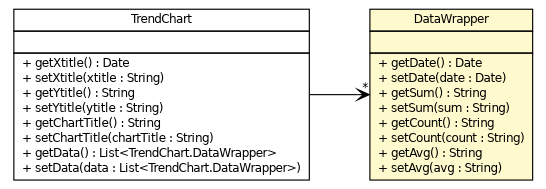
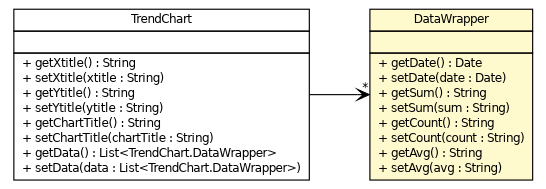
  digraph {
    nodesep=0.25
    rankdir=LR
    ranksep=0.5
    node [fontcolor=black fontname=Helvetica fontsize=10.0 shape=plaintext]
-   n1 [label=<<table title="com.inn.headstartdemo.utils.TrendChart" border="0" cellborder="1" cellspacing="0" cellpadding="2" port="p" href="./TrendChart.html"> 		<tr><td><table border="0" cellspacing="0" cellpadding="1"> <tr><td align="center" balign="center"> TrendChart </td></tr> 		</table></td></tr> 		<tr><td><table border="0" cellspacing="0" cellpadding="1"> <tr><td align="left" balign="left">  </td></tr> 		</table></td></tr> 		<tr><td><table border="0" cellspacing="0" cellpadding="1"> <tr><td align="left" balign="left"> + getXtitle() : Date </td></tr> <tr><td align="left" balign="left"> + setXtitle(xtitle : String) </td></tr> <tr><td align="left" balign="left"> + getYtitle() : String </td></tr> <tr><td align="left" balign="left"> + setYtitle(ytitle : String) </td></tr> <tr><td align="left" balign="left"> + getChartTitle() : String </td></tr> <tr><td align="left" balign="left"> + setChartTitle(chartTitle : String) </td></tr> <tr><td align="left" balign="left"> + getData() : List&lt;TrendChart.DataWrapper&gt; </td></tr> <tr><td align="left" balign="left"> + setData(data : List&lt;TrendChart.DataWrapper&gt;) </td></tr> 		</table></td></tr> 		</table>>]
+   n1 [label=<<table title="com.inn.headstartdemo.utils.TrendChart" border="0" cellborder="1" cellspacing="0" cellpadding="2" port="p" href="./TrendChart.html"> 		<tr><td><table border="0" cellspacing="0" cellpadding="1"> <tr><td align="center" balign="center"> TrendChart </td></tr> 		</table></td></tr> 		<tr><td><table border="0" cellspacing="0" cellpadding="1"> <tr><td align="left" balign="left">  </td></tr> 		</table></td></tr> 		<tr><td><table border="0" cellspacing="0" cellpadding="1"> <tr><td align="left" balign="left"> + getXtitle() : String </td></tr> <tr><td align="left" balign="left"> + setXtitle(xtitle : String) </td></tr> <tr><td align="left" balign="left"> + getYtitle() : String </td></tr> <tr><td align="left" balign="left"> + setYtitle(ytitle : String) </td></tr> <tr><td align="left" balign="left"> + getChartTitle() : String </td></tr> <tr><td align="left" balign="left"> + setChartTitle(chartTitle : String) </td></tr> <tr><td align="left" balign="left"> + getData() : List&lt;TrendChart.DataWrapper&gt; </td></tr> <tr><td align="left" balign="left"> + setData(data : List&lt;TrendChart.DataWrapper&gt;) </td></tr> 		</table></td></tr> 		</table>>]
    n2 [label=<<table title="com.inn.headstartdemo.utils.TrendChart.DataWrapper" border="0" cellborder="1" cellspacing="0" cellpadding="2" port="p" bgcolor="lemonChiffon" href="./TrendChart.DataWrapper.html"> 		<tr><td><table border="0" cellspacing="0" cellpadding="1"> <tr><td align="center" balign="center"> DataWrapper </td></tr> 		</table></td></tr> 		<tr><td><table border="0" cellspacing="0" cellpadding="1"> <tr><td align="left" balign="left">  </td></tr> 		</table></td></tr> 		<tr><td><table border="0" cellspacing="0" cellpadding="1"> <tr><td align="left" balign="left"> + getDate() : Date </td></tr> <tr><td align="left" balign="left"> + setDate(date : Date) </td></tr> <tr><td align="left" balign="left"> + getSum() : String </td></tr> <tr><td align="left" balign="left"> + setSum(sum : String) </td></tr> <tr><td align="left" balign="left"> + getCount() : String </td></tr> <tr><td align="left" balign="left"> + setCount(count : String) </td></tr> <tr><td align="left" balign="left"> + getAvg() : String </td></tr> <tr><td align="left" balign="left"> + setAvg(avg : String) </td></tr> 		</table></td></tr> 		</table>>]
    n1 -> n2 [arrowhead=open color=black fontcolor=black fontname=Helvetica fontsize=10.0 headlabel="*" headport=p labelfontname=Helvetica labelfontsize=10 tailport=p]
  }
